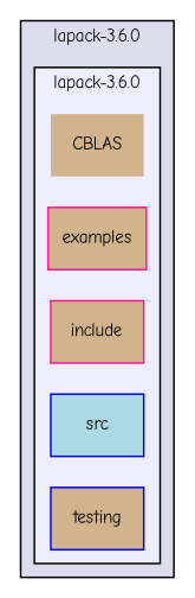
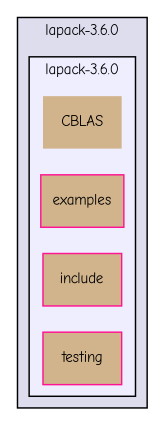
  digraph {
    compound=true
    rankdir=LR
    fontname="Comic Neue"
    node [fontname="Comic Neue" fontsize=10 shape=box style=filled fillcolor=tan color=blue]
    n1 [label=CBLAS shape=plaintext]
    n2 [color=deeppink label=examples]
    n3 [color=deeppink label=include]
-   n4 [fillcolor=lightblue label=src]
-   n5 [label=testing]
+   n5 [color=deeppink label=testing]
    subgraph cluster_1 {
      bgcolor="#ddddee"
      fontsize=10
      label="lapack-3.6.0"
      pencolor=black
      subgraph cluster_2 {
        bgcolor="#eeeeff"
        fontsize=10
        pencolor=black
        n1
        n2
        n3
-       n4
        n5
      }
    }
  }
